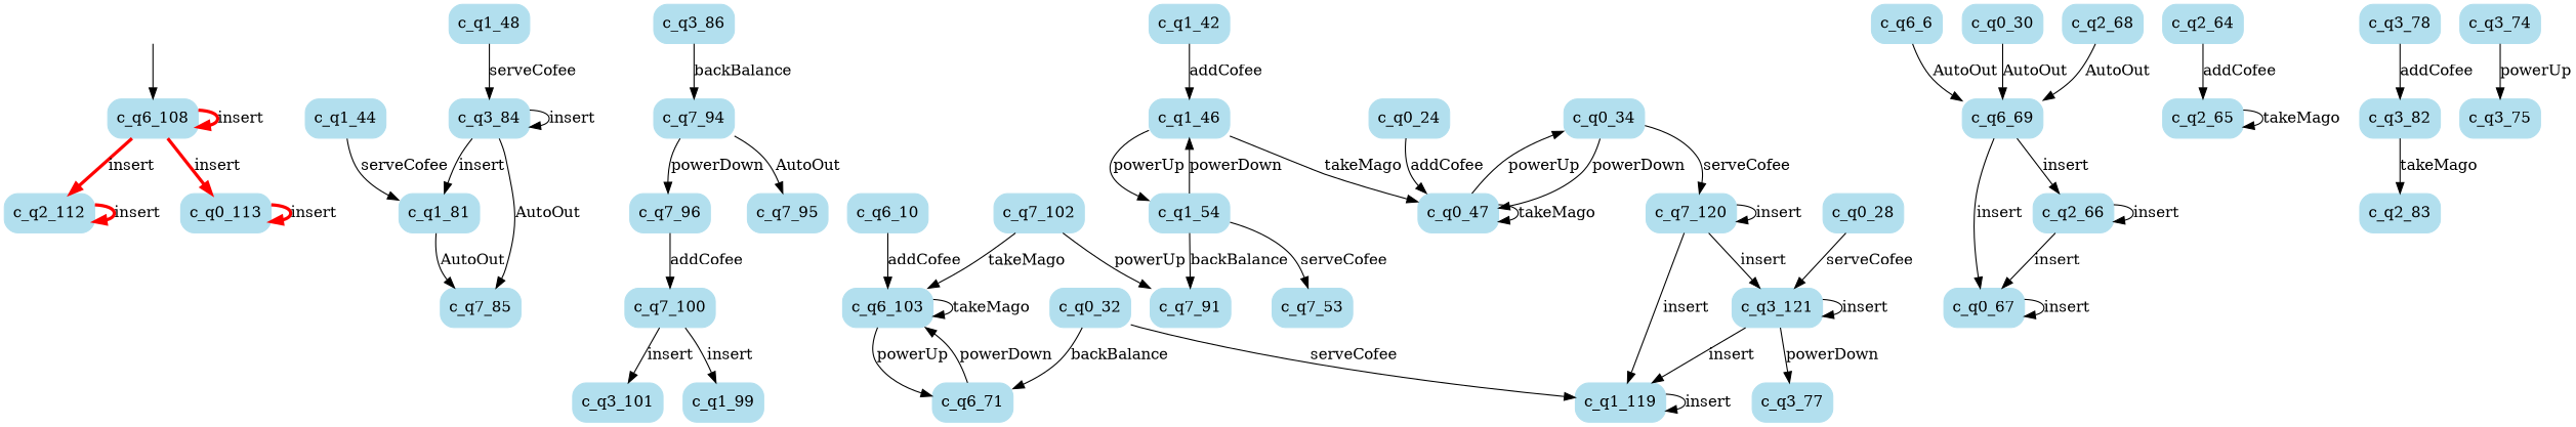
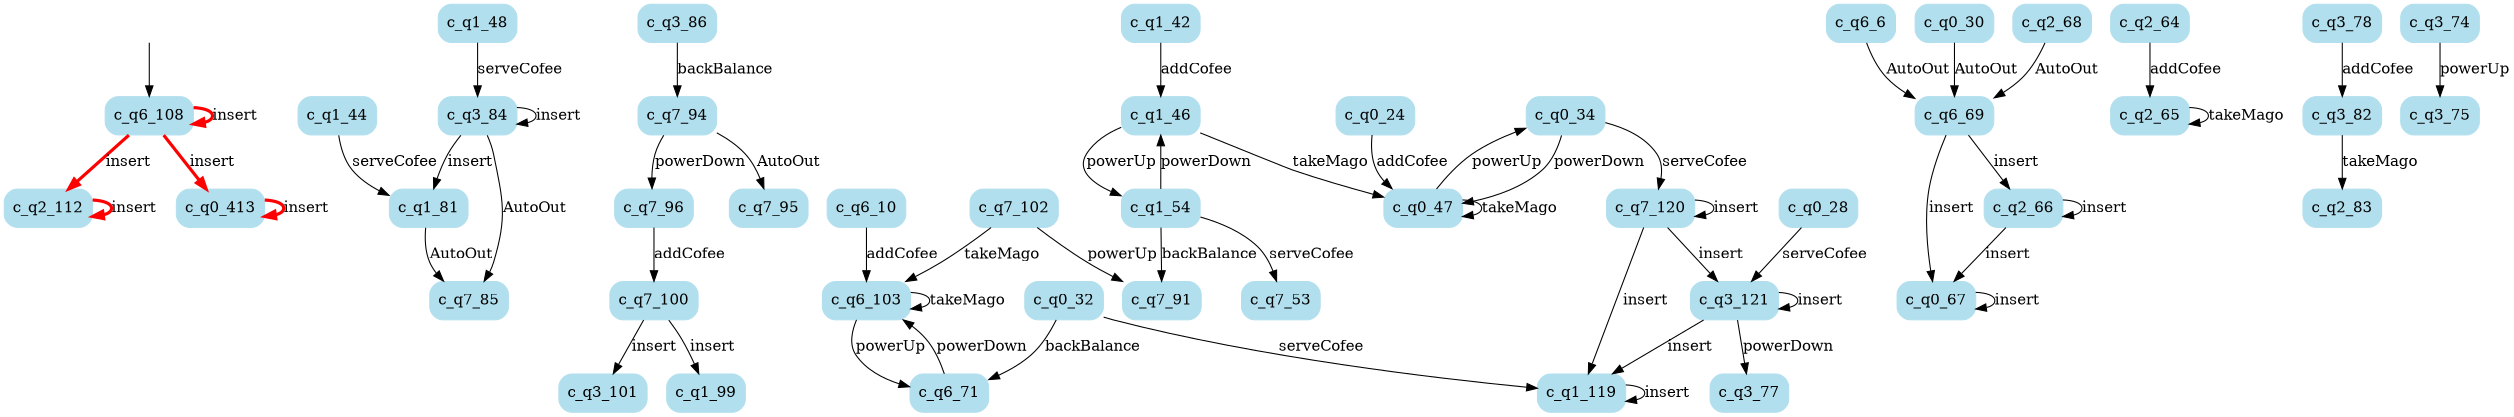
  digraph {
    rankdir=TB
    node [style="rounded, filled" color=lightblue2 shape=box]
    start_c_q6_108 [style=invisible color="" shape=""]
    n2 [label=c_q6_108]
    n3 [label=c_q2_112]
-   n4 [label=c_q0_113]
+   n4 [label=c_q0_413]
    n5 [label=c_q1_44]
    n6 [label=c_q1_81]
    n7 [label=c_q7_85]
    n8 [label=c_q7_100]
    n9 [label=c_q3_101]
    n10 [label=c_q1_99]
    n11 [label=c_q6_10]
    n12 [label=c_q6_103]
    n13 [label=c_q6_71]
    n14 [label=c_q0_47]
    n15 [label=c_q0_34]
    n16 [label=c_q7_120]
    n17 [label=c_q6_69]
    n18 [label=c_q0_67]
    n19 [label=c_q2_66]
    n20 [label=c_q2_65]
    n21 [label=c_q3_86]
    n22 [label=c_q7_94]
    n23 [label=c_q7_96]
    n24 [label=c_q7_95]
    n25 [label=c_q7_102]
    n26 [label=c_q7_91]
    n27 [label=c_q2_64]
    n28 [label=c_q3_78]
    n29 [label=c_q3_82]
    n30 [label=c_q2_83]
    n31 [label=c_q1_54]
    n32 [label=c_q7_53]
    n33 [label=c_q1_46]
    n34 [label=c_q0_24]
    n35 [label=c_q3_121]
    n36 [label=c_q1_119]
    n37 [label=c_q3_77]
    n38 [label=c_q3_75]
    n39 [label=c_q1_42]
    n40 [label=c_q0_28]
    n41 [label=c_q6_6]
    n42 [label=c_q0_30]
    n43 [label=c_q1_48]
    n44 [label=c_q3_84]
    n45 [label=c_q3_74]
    n46 [label=c_q2_68]
    n47 [label=c_q0_32]
    start_c_q6_108 -> n2
    n2 -> n2 [color=red label=insert penwidth=3]
    n2 -> n3 [color=red label=insert penwidth=3]
    n2 -> n4 [color=red label=insert penwidth=3]
    n3 -> n3 [color=red label=insert penwidth=3]
    n4 -> n4 [color=red label=insert penwidth=3]
    n5 -> n6 [label=serveCofee]
    n6 -> n7 [label=AutoOut]
    n8 -> n9 [label=insert]
    n8 -> n10 [label=insert]
    n11 -> n12 [label=addCofee]
    n12 -> n12 [label=takeMago]
    n12 -> n13 [label=powerUp]
    n13 -> n12 [label=powerDown]
    n14 -> n14 [label=takeMago]
    n14 -> n15 [label=powerUp]
    n15 -> n14 [label=powerDown]
    n15 -> n16 [label=serveCofee]
    n16 -> n16 [label=insert]
    n16 -> n35 [label=insert]
    n16 -> n36 [label=insert]
    n17 -> n18 [label=insert]
    n17 -> n19 [label=insert]
    n18 -> n18 [label=insert]
    n19 -> n18 [label=insert]
    n19 -> n19 [label=insert]
    n20 -> n20 [label=takeMago]
    n21 -> n22 [label=backBalance]
    n22 -> n23 [label=powerDown]
    n22 -> n24 [label=AutoOut]
    n23 -> n8 [label=addCofee]
    n25 -> n12 [label=takeMago]
    n25 -> n26 [label=powerUp]
    n27 -> n20 [label=addCofee]
    n28 -> n29 [label=addCofee]
    n29 -> n30 [label=takeMago]
    n31 -> n26 [label=backBalance]
    n31 -> n32 [label=serveCofee]
    n31 -> n33 [label=powerDown]
    n33 -> n14 [label=takeMago]
    n33 -> n31 [label=powerUp]
    n34 -> n14 [label=addCofee]
    n35 -> n35 [label=insert]
    n35 -> n36 [label=insert]
    n35 -> n37 [label=powerDown]
    n36 -> n36 [label=insert]
    n39 -> n33 [label=addCofee]
    n40 -> n35 [label=serveCofee]
    n41 -> n17 [label=AutoOut]
    n42 -> n17 [label=AutoOut]
    n43 -> n44 [label=serveCofee]
    n44 -> n6 [label=insert]
    n44 -> n7 [label=AutoOut]
    n44 -> n44 [label=insert]
    n45 -> n38 [label=powerUp]
    n46 -> n17 [label=AutoOut]
    n47 -> n13 [label=backBalance]
    n47 -> n36 [label=serveCofee]
  }
